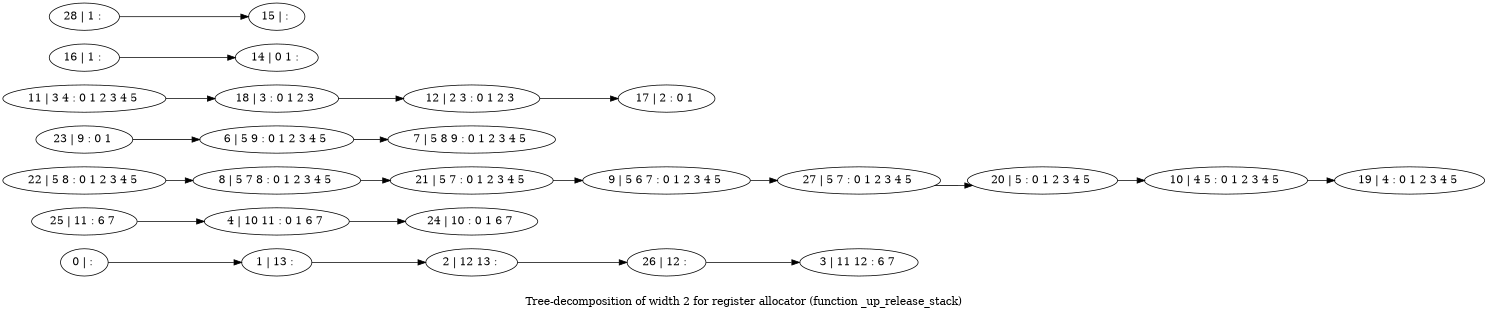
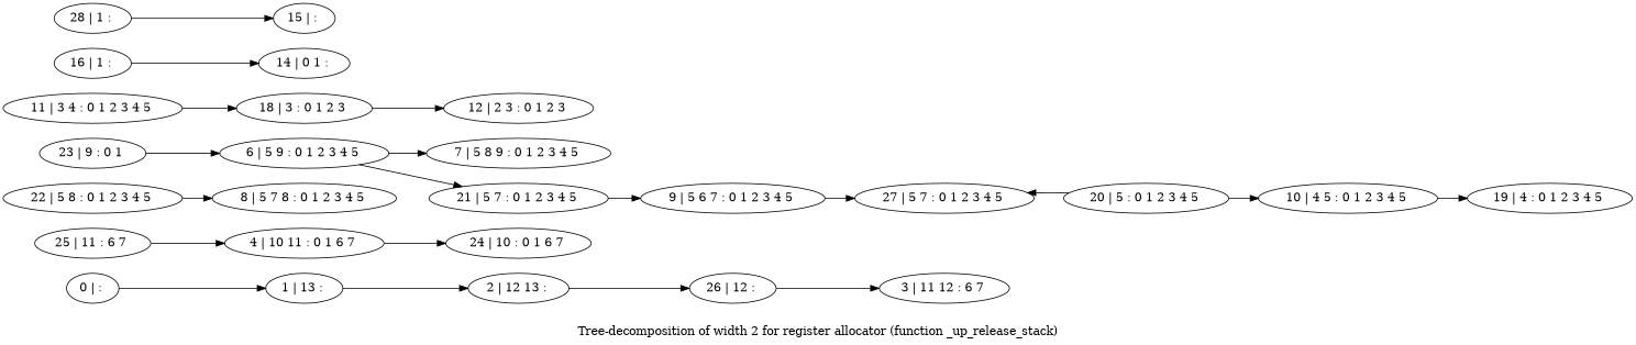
  digraph {
    label="Tree-decomposition of width 2 for register allocator (function _up_release_stack)"
    rankdir=LR
    n1 [label="0 | : "]
    n2 [label="1 | 13 : "]
    n3 [label="2 | 12 13 : "]
    n4 [label="26 | 12 : "]
    n5 [label="3 | 11 12 : 6 7 "]
    n6 [label="25 | 11 : 6 7 "]
    n7 [label="4 | 10 11 : 0 1 6 7 "]
    n8 [label="24 | 10 : 0 1 6 7 "]
    n9 [label="23 | 9 : 0 1 "]
    n10 [label="6 | 5 9 : 0 1 2 3 4 5 "]
    n11 [label="7 | 5 8 9 : 0 1 2 3 4 5 "]
    n12 [label="22 | 5 8 : 0 1 2 3 4 5 "]
    n13 [label="8 | 5 7 8 : 0 1 2 3 4 5 "]
    n14 [label="21 | 5 7 : 0 1 2 3 4 5 "]
    n15 [label="9 | 5 6 7 : 0 1 2 3 4 5 "]
    n16 [label="27 | 5 7 : 0 1 2 3 4 5 "]
    n17 [label="20 | 5 : 0 1 2 3 4 5 "]
    n18 [label="10 | 4 5 : 0 1 2 3 4 5 "]
    n19 [label="19 | 4 : 0 1 2 3 4 5 "]
    n20 [label="11 | 3 4 : 0 1 2 3 4 5 "]
    n21 [label="18 | 3 : 0 1 2 3 "]
    n22 [label="12 | 2 3 : 0 1 2 3 "]
-   n23 [label="17 | 2 : 0 1 "]
    n24 [label="16 | 1 : "]
    n25 [label="14 | 0 1 : "]
    n26 [label="28 | 1 : "]
    n27 [label="15 | : "]
    n1 -> n2
    n2 -> n3
    n3 -> n4
    n4 -> n5
    n6 -> n7
    n7 -> n8
    n9 -> n10
    n10 -> n11
    n12 -> n13
-   n13 -> n14
+   n10 -> n14
    n14 -> n15
    n15 -> n16
-   n16 -> n17
+   n17 -> n16
    n17 -> n18
    n18 -> n19
    n20 -> n21
    n21 -> n22
-   n22 -> n23
    n24 -> n25
    n26 -> n27
  }
